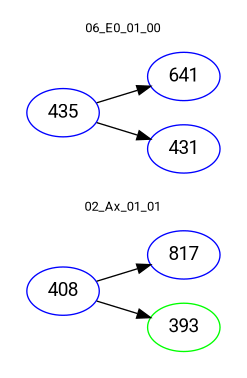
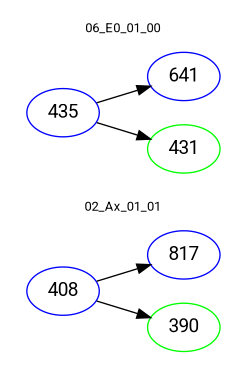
  digraph {
    fontname=Roboto
    rankdir=LR
    node [color=blue fontname=Roboto]
    edge [color=black fontname=Roboto]
    n1 [label=408]
-   n2 [color=green label=393]
+   n2 [color=green label=390]
    n3 [label=817]
    n4 [label=435]
-   n5 [label=431]
+   n5 [color=green label=431]
    n6 [label=641]
    subgraph cluster_1 {
      color=white
      fontsize=10
      label="02_Ax_01_01"
      n1
      n2
      n3
    }
    subgraph cluster_2 {
      color=white
      fontsize=10
      label="06_E0_01_00"
      n4
      n5
      n6
    }
    n1 -> n2
    n1 -> n3
    n4 -> n5
    n4 -> n6
  }
